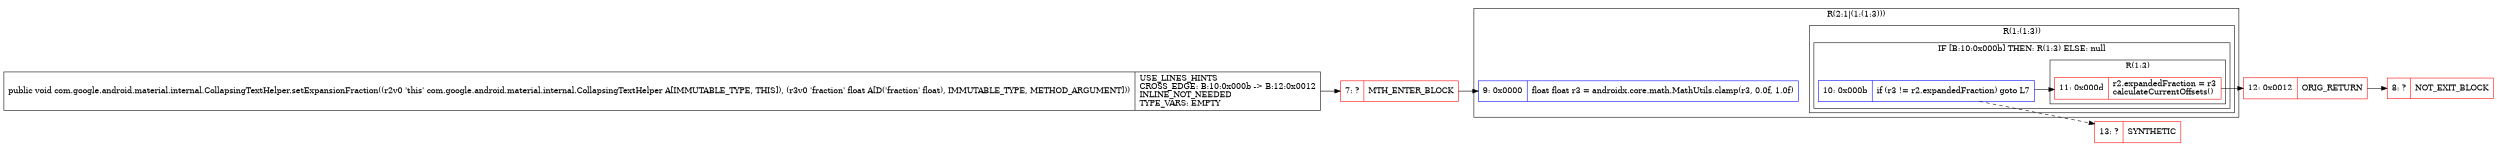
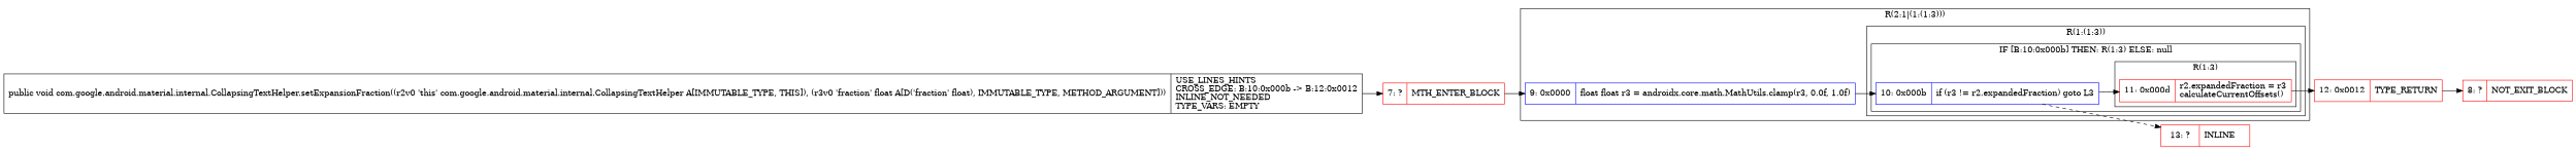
  digraph {
    rankdir=LR
    node [color=red shape=record]
    n1 [label="{11\:\ 0x000d|r2.expandedFraction = r3\lcalculateCurrentOffsets()\l}"]
-   n2 [color=blue label="{10\:\ 0x000b|if (r3 != r2.expandedFraction) goto L7\l}"]
+   n2 [color=blue label="{10\:\ 0x000b|if (r3 != r2.expandedFraction) goto L3\l}"]
    n3 [color=blue label="{9\:\ 0x0000|float float r3 = androidx.core.math.MathUtils.clamp(r3, 0.0f, 1.0f)\l}"]
-   n4 [label="{12\:\ 0x0012|ORIG_RETURN\l}"]
-   n5 [label="{13\:\ ?|SYNTHETIC\l}"]
+   n4 [label="{12\:\ 0x0012|TYPE_RETURN\l}"]
+   n5 [label="{13\:\ ?|INLINE\l}"]
    n6 [label="{8\:\ ?|NOT_EXIT_BLOCK\l}"]
    n7 [label="{7\:\ ?|MTH_ENTER_BLOCK\l}"]
    n8 [label="{public void com.google.android.material.internal.CollapsingTextHelper.setExpansionFraction((r2v0 'this' com.google.android.material.internal.CollapsingTextHelper A[IMMUTABLE_TYPE, THIS]), (r3v0 'fraction' float A[D('fraction' float), IMMUTABLE_TYPE, METHOD_ARGUMENT]))  | USE_LINES_HINTS\lCROSS_EDGE: B:10:0x000b \-\> B:12:0x0012\lINLINE_NOT_NEEDED\lTYPE_VARS: EMPTY\l}" color=""]
    subgraph cluster_1 {
      label="R(2:1|(1:(1:3)))"
      n3
      subgraph cluster_2 {
        label="R(1:(1:3))"
        subgraph cluster_3 {
          label="IF [B:10:0x000b] THEN: R(1:3) ELSE: null"
          n2
          subgraph cluster_4 {
            label="R(1:3)"
            n1
          }
        }
      }
    }
    n1 -> n4
    n2 -> n1
    n2 -> n5 [style=dashed]
+   n3 -> n2
    n4 -> n6
    n7 -> n3
    n8 -> n7
  }
